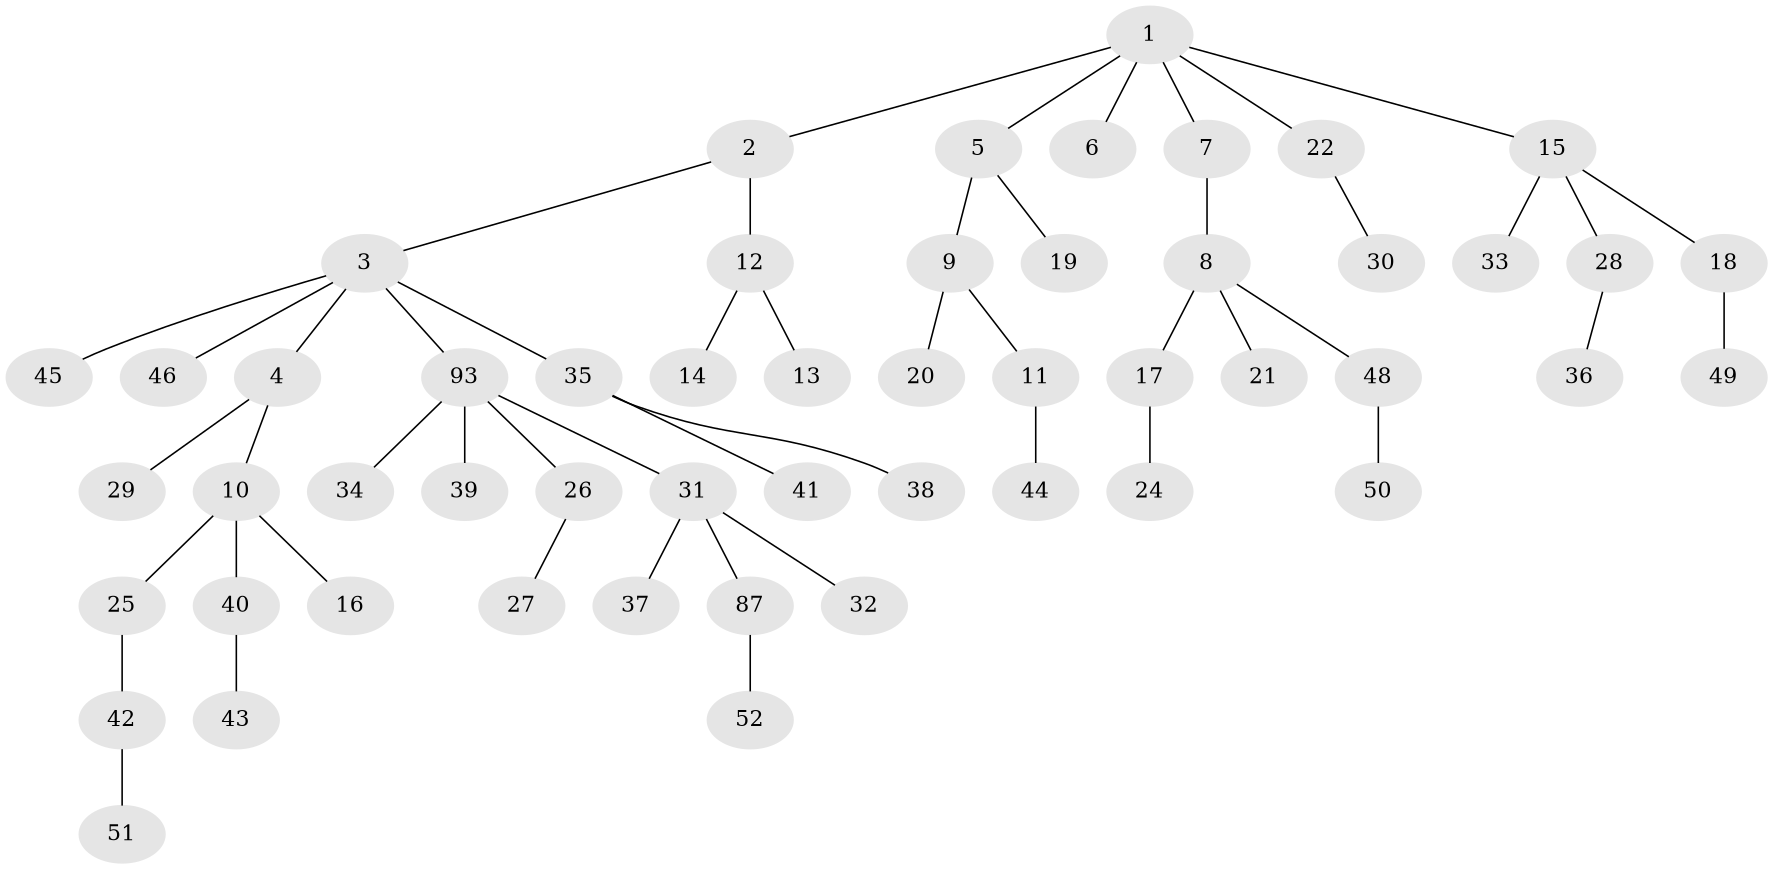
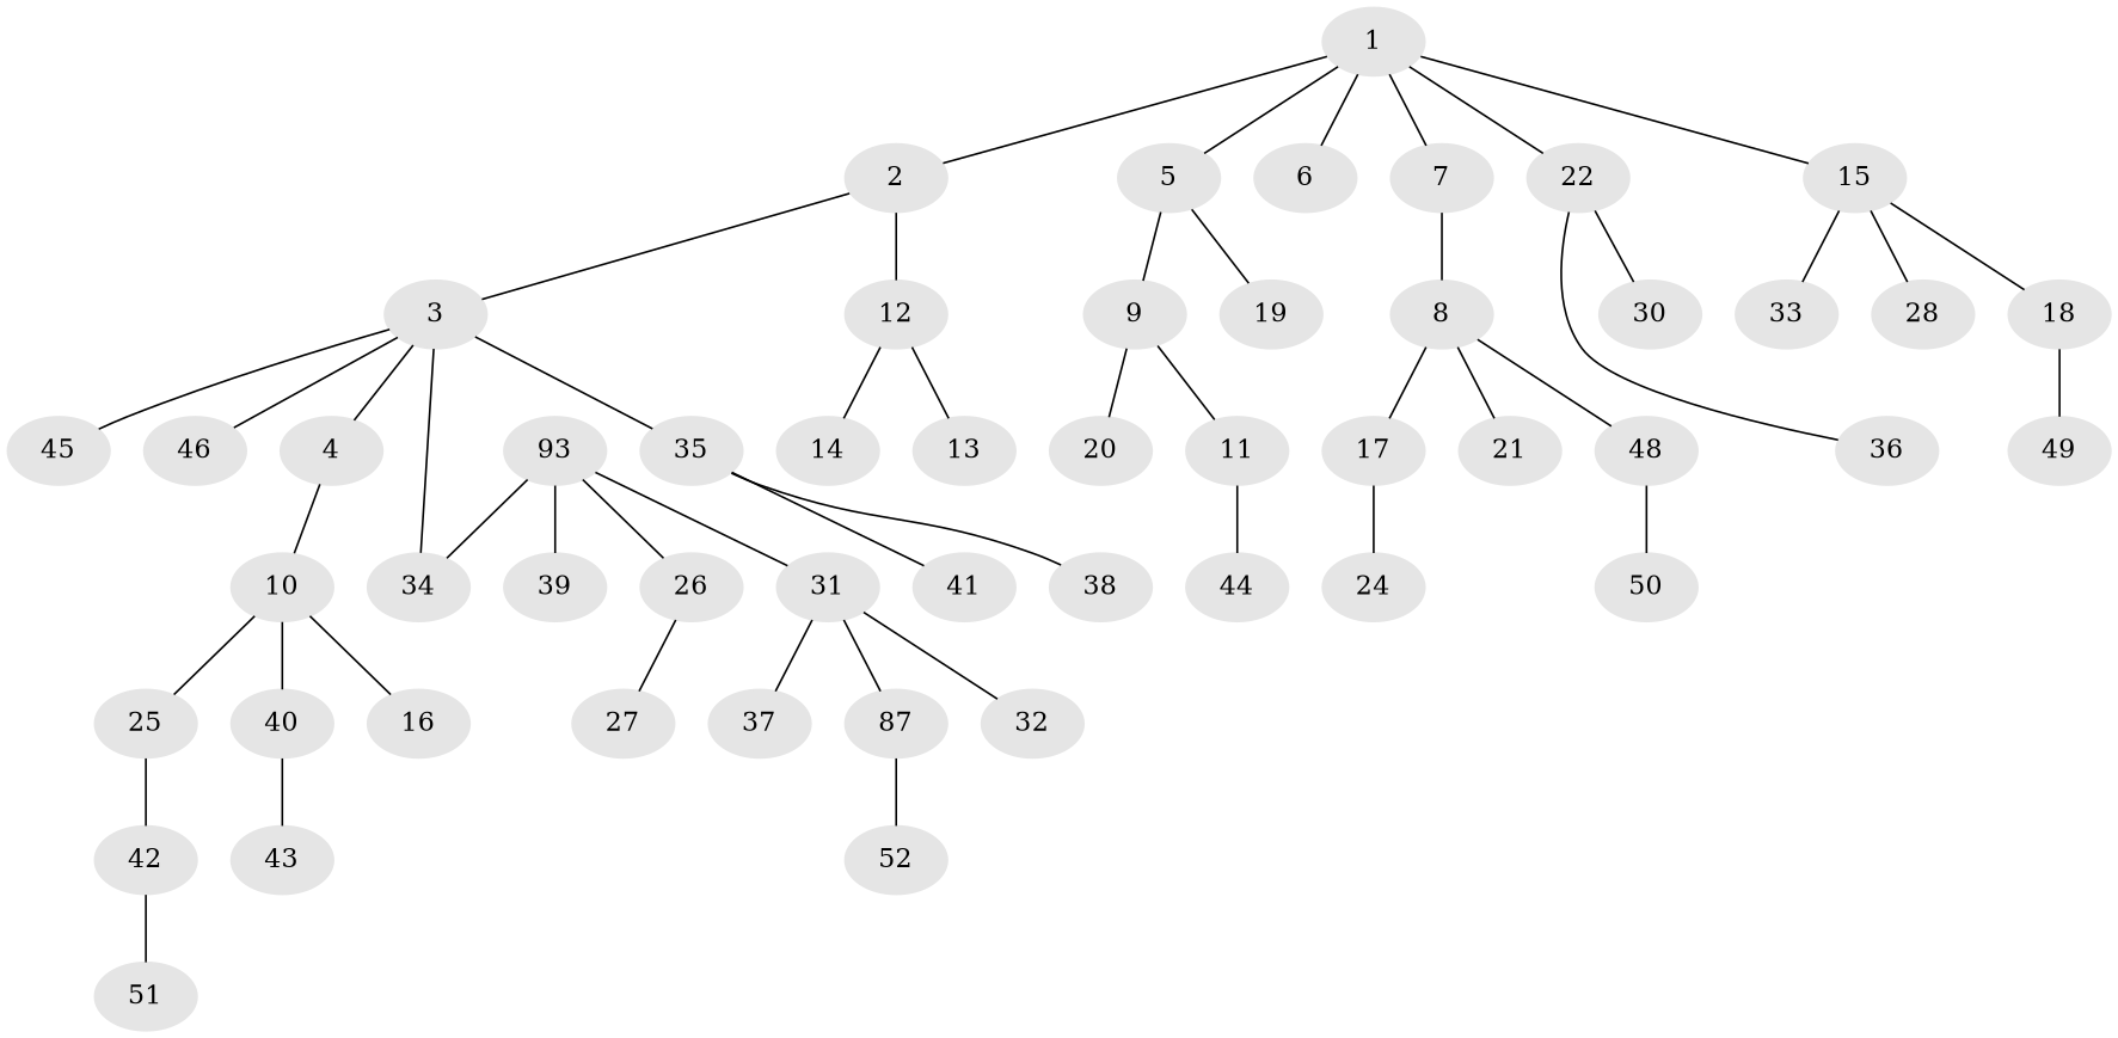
  graph {
    node [color=gray90 style=filled]
    1
    2
    5
    6
    7
    15
    22
    3
    12
    9
    19
    8
    18
    28
    33
    30
    36
    4
    n19 [label=93]
    35
    45
    46
    13
    14
    10
-   29
    26
    31
    34
    39
    38
    41
    16
    25
    40
    11
    20
    17
    21
    48
    24
    50
    44
    42
    43
    49
    27
    32
    37
    n50 [label=87]
    51
    52
    1 -- 2
    1 -- 5
    1 -- 6
    1 -- 7
    1 -- 15
    1 -- 22
    2 -- 3
    2 -- 12
    5 -- 9
    5 -- 19
    7 -- 8
    15 -- 18
    15 -- 28
    15 -- 33
    22 -- 30
-   28 -- 36
+   22 -- 36
    3 -- 4
-   3 -- n19
+   3 -- 34
    3 -- 35
    3 -- 45
    3 -- 46
    12 -- 13
    12 -- 14
    9 -- 11
    9 -- 20
    8 -- 17
    8 -- 21
    8 -- 48
    18 -- 49
    4 -- 10
-   4 -- 29
    n19 -- 26
    n19 -- 31
    n19 -- 34
    n19 -- 39
    35 -- 38
    35 -- 41
    10 -- 16
    10 -- 25
    10 -- 40
    26 -- 27
    31 -- 32
    31 -- 37
    31 -- n50
    25 -- 42
    40 -- 43
    11 -- 44
    17 -- 24
    48 -- 50
    42 -- 51
    n50 -- 52
  }
